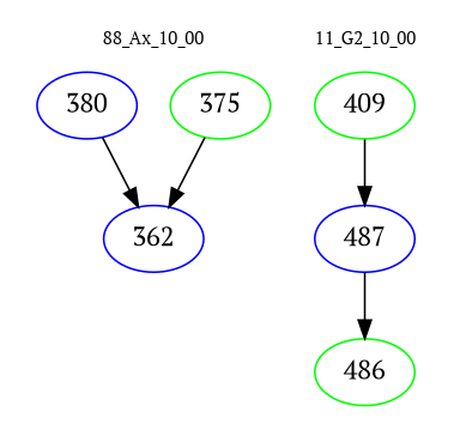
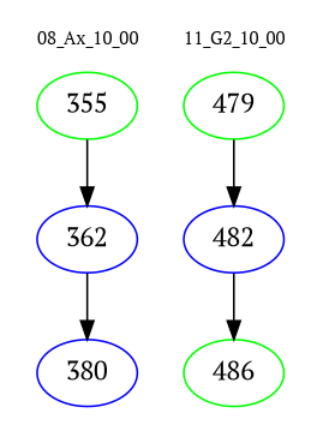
  digraph {
    fontname="PT Serif"
    node [color=green fontname="PT Serif"]
    edge [color=black fontname="PT Serif"]
-   n1 [label=375]
+   n1 [label=355]
    n2 [color=blue label=362]
    n3 [color=blue label=380]
-   n4 [label=409]
-   n5 [color=blue label=487]
+   n4 [label=479]
+   n5 [color=blue label=482]
    n6 [label=486]
    subgraph cluster_1 {
      color=white
      fontsize=10
-     label="88_Ax_10_00"
+     label="08_Ax_10_00"
      n1
      n2
      n3
    }
    subgraph cluster_2 {
      color=white
      fontsize=10
      label="11_G2_10_00"
      n4
      n5
      n6
    }
    n1 -> n2
-   n3 -> n2
+   n2 -> n3
    n4 -> n5
    n5 -> n6
  }
